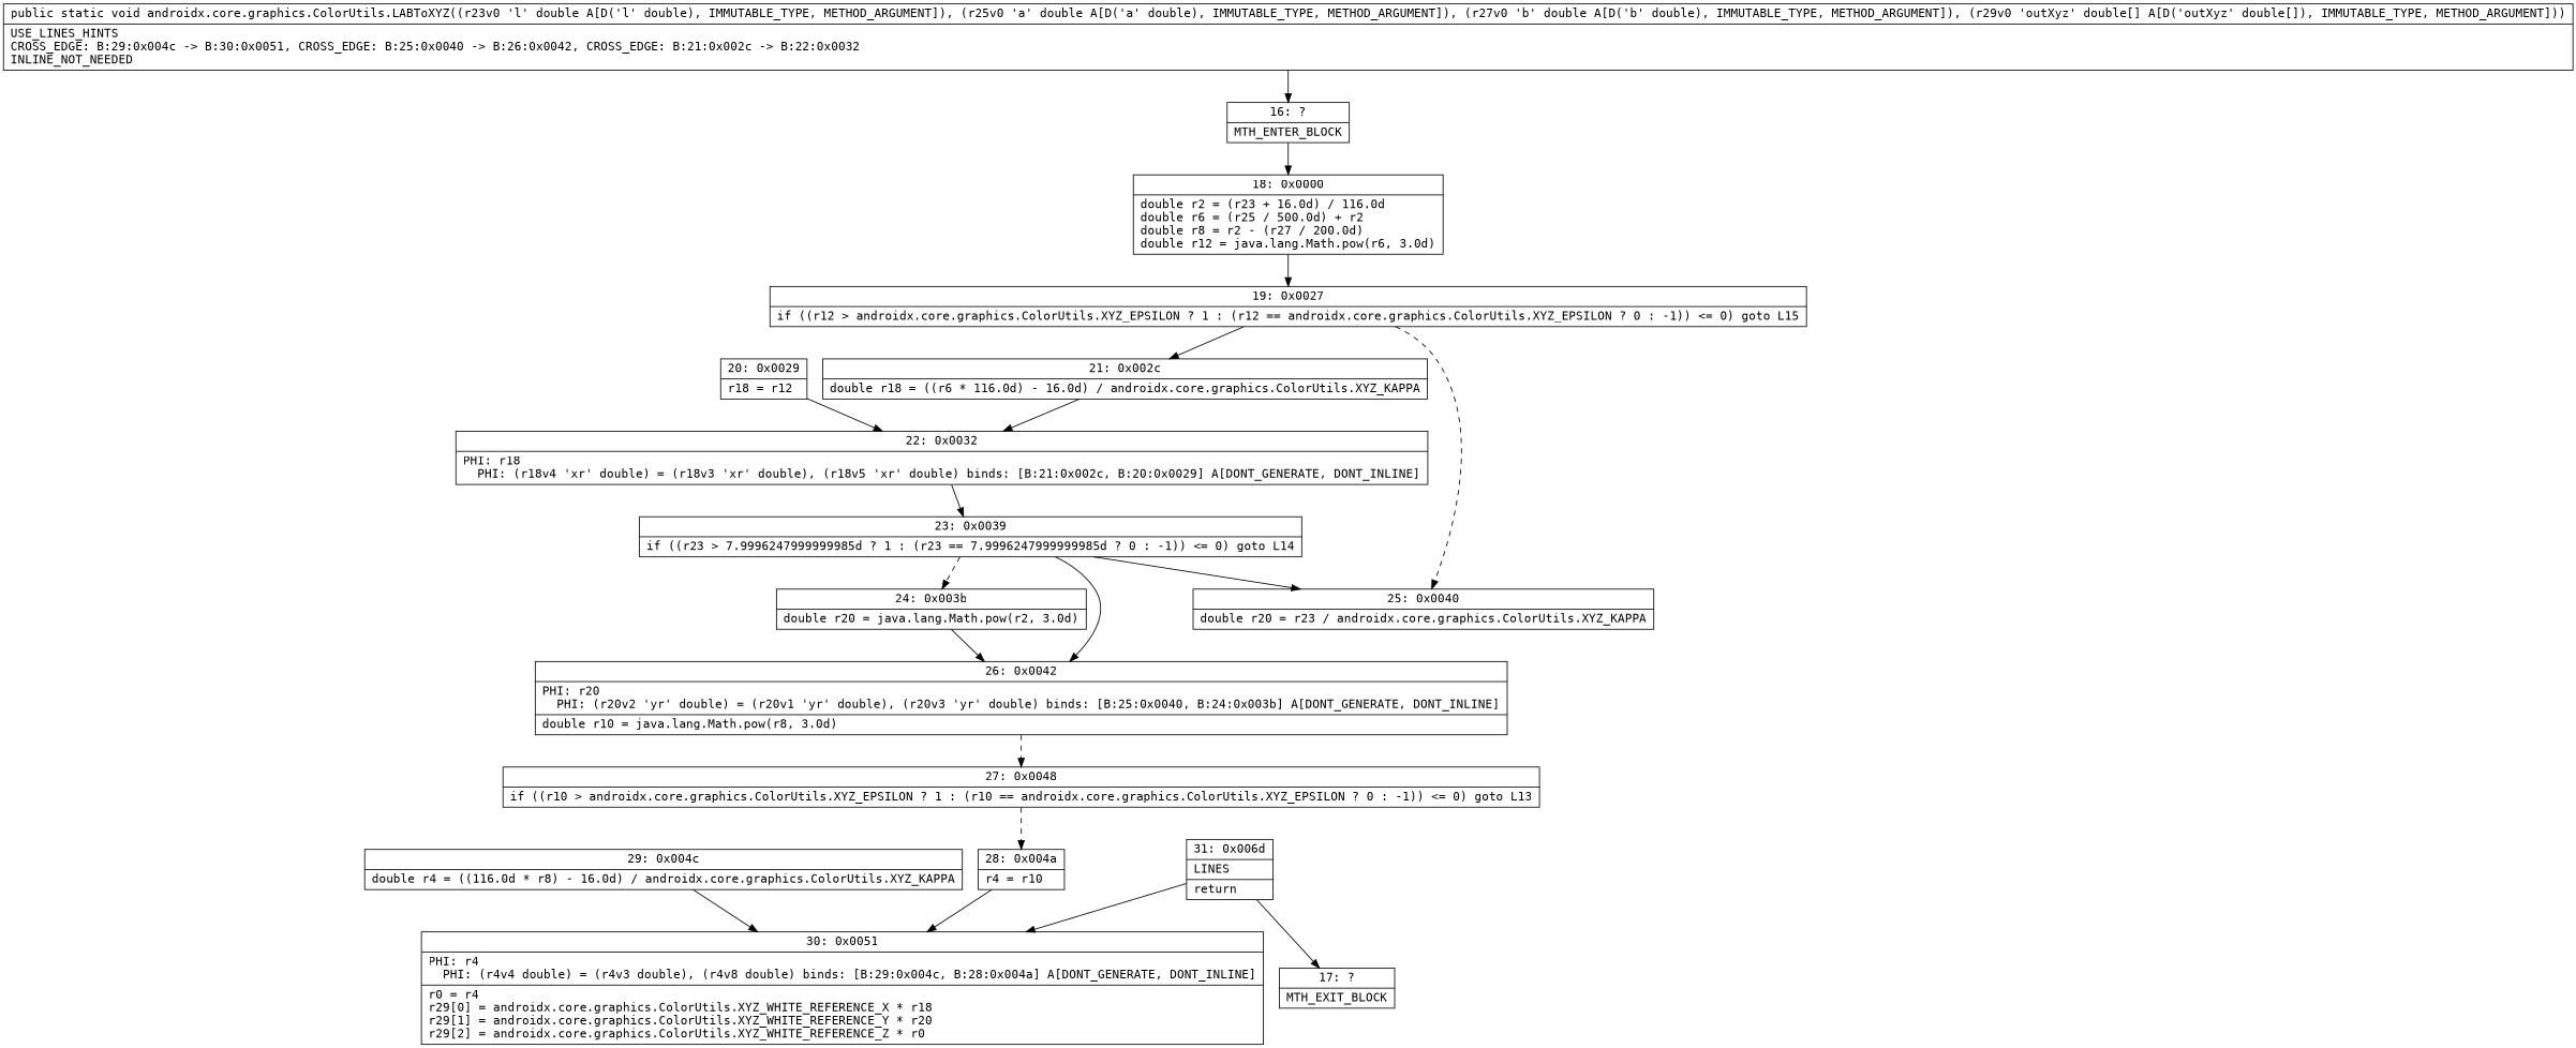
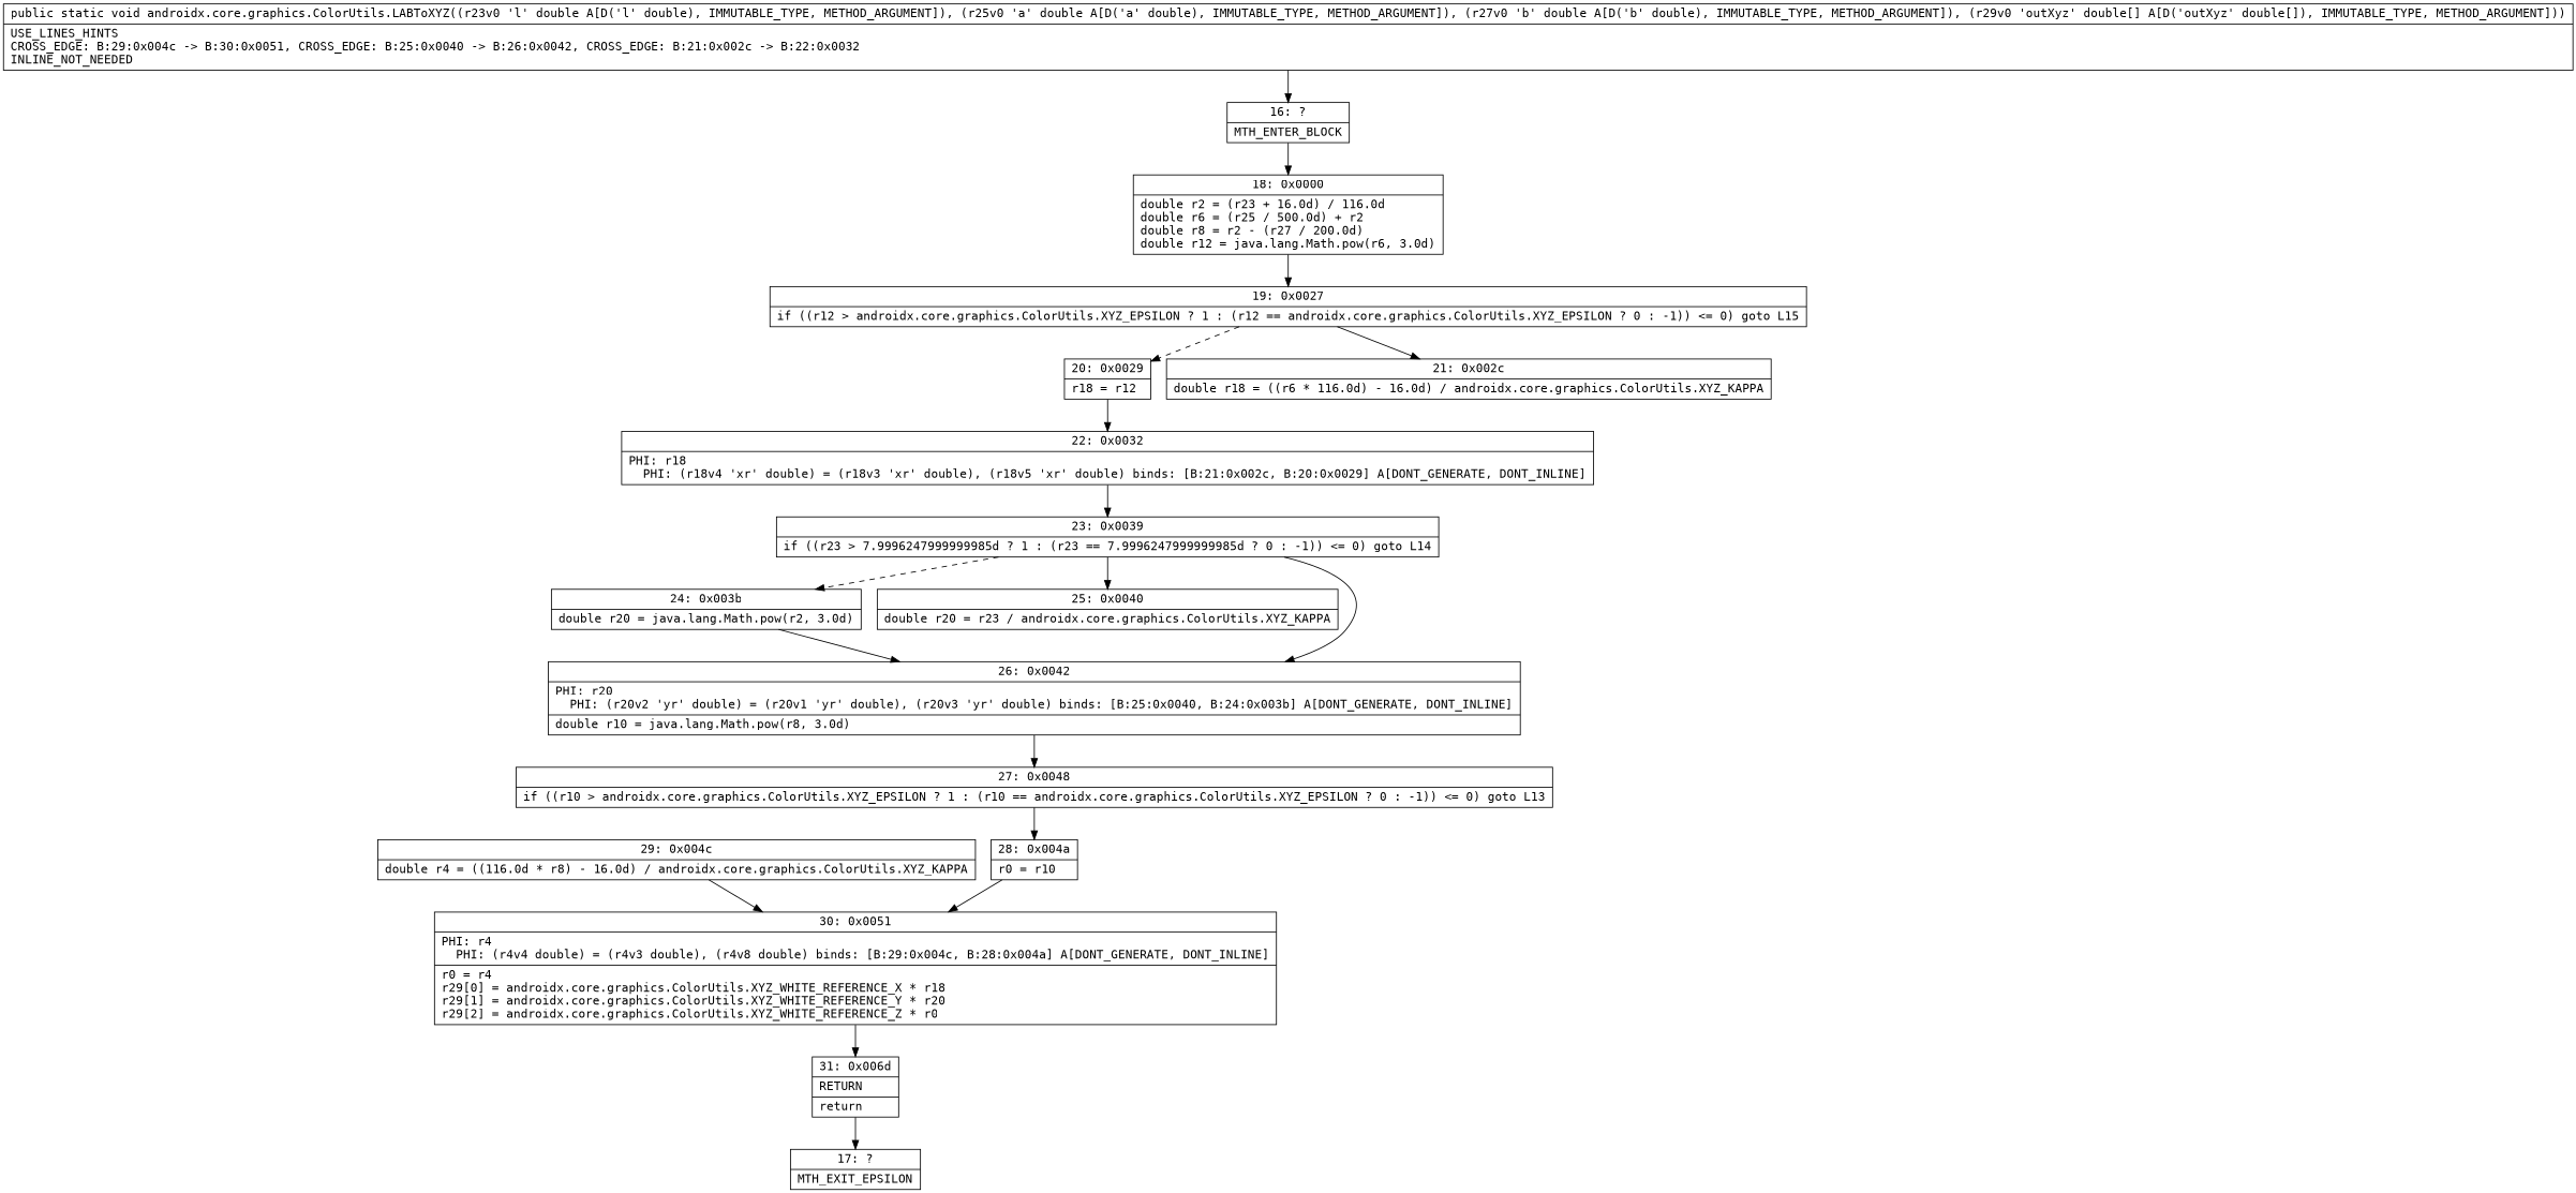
  digraph {
    fontname="DejaVu Sans Mono"
    node [fontname="DejaVu Sans Mono" shape=record]
    edge [fontname="DejaVu Sans Mono"]
    n1 [label="{16\:\ ?|MTH_ENTER_BLOCK\l}"]
    n2 [label="{18\:\ 0x0000|double r2 = (r23 + 16.0d) \/ 116.0d\ldouble r6 = (r25 \/ 500.0d) + r2\ldouble r8 = r2 \- (r27 \/ 200.0d)\ldouble r12 = java.lang.Math.pow(r6, 3.0d)\l}"]
    n3 [label="{19\:\ 0x0027|if ((r12 \> androidx.core.graphics.ColorUtils.XYZ_EPSILON ? 1 : (r12 == androidx.core.graphics.ColorUtils.XYZ_EPSILON ? 0 : \-1)) \<= 0) goto L15\l}"]
    n4 [label="{20\:\ 0x0029|r18 = r12\l}"]
    n5 [label="{21\:\ 0x002c|double r18 = ((r6 * 116.0d) \- 16.0d) \/ androidx.core.graphics.ColorUtils.XYZ_KAPPA\l}"]
    n6 [label="{22\:\ 0x0032|PHI: r18 \l  PHI: (r18v4 'xr' double) = (r18v3 'xr' double), (r18v5 'xr' double) binds: [B:21:0x002c, B:20:0x0029] A[DONT_GENERATE, DONT_INLINE]\l}"]
    n7 [label="{23\:\ 0x0039|if ((r23 \> 7.9996247999999985d ? 1 : (r23 == 7.9996247999999985d ? 0 : \-1)) \<= 0) goto L14\l}"]
    n8 [label="{24\:\ 0x003b|double r20 = java.lang.Math.pow(r2, 3.0d)\l}"]
    n9 [label="{25\:\ 0x0040|double r20 = r23 \/ androidx.core.graphics.ColorUtils.XYZ_KAPPA\l}"]
    n10 [label="{26\:\ 0x0042|PHI: r20 \l  PHI: (r20v2 'yr' double) = (r20v1 'yr' double), (r20v3 'yr' double) binds: [B:25:0x0040, B:24:0x003b] A[DONT_GENERATE, DONT_INLINE]\l|double r10 = java.lang.Math.pow(r8, 3.0d)\l}"]
    n11 [label="{27\:\ 0x0048|if ((r10 \> androidx.core.graphics.ColorUtils.XYZ_EPSILON ? 1 : (r10 == androidx.core.graphics.ColorUtils.XYZ_EPSILON ? 0 : \-1)) \<= 0) goto L13\l}"]
-   n12 [label="{28\:\ 0x004a|r4 = r10\l}"]
+   n12 [label="{28\:\ 0x004a|r0 = r10\l}"]
    n13 [label="{30\:\ 0x0051|PHI: r4 \l  PHI: (r4v4 double) = (r4v3 double), (r4v8 double) binds: [B:29:0x004c, B:28:0x004a] A[DONT_GENERATE, DONT_INLINE]\l|r0 = r4\lr29[0] = androidx.core.graphics.ColorUtils.XYZ_WHITE_REFERENCE_X * r18\lr29[1] = androidx.core.graphics.ColorUtils.XYZ_WHITE_REFERENCE_Y * r20\lr29[2] = androidx.core.graphics.ColorUtils.XYZ_WHITE_REFERENCE_Z * r0\l}"]
    n14 [label="{29\:\ 0x004c|double r4 = ((116.0d * r8) \- 16.0d) \/ androidx.core.graphics.ColorUtils.XYZ_KAPPA\l}"]
-   n15 [label="{31\:\ 0x006d|LINES\l|return\l}"]
-   n16 [label="{17\:\ ?|MTH_EXIT_BLOCK\l}"]
+   n15 [label="{31\:\ 0x006d|RETURN\l|return\l}"]
+   n16 [label="{17\:\ ?|MTH_EXIT_EPSILON\l}"]
    n17 [label="{public static void androidx.core.graphics.ColorUtils.LABToXYZ((r23v0 'l' double A[D('l' double), IMMUTABLE_TYPE, METHOD_ARGUMENT]), (r25v0 'a' double A[D('a' double), IMMUTABLE_TYPE, METHOD_ARGUMENT]), (r27v0 'b' double A[D('b' double), IMMUTABLE_TYPE, METHOD_ARGUMENT]), (r29v0 'outXyz' double[] A[D('outXyz' double[]), IMMUTABLE_TYPE, METHOD_ARGUMENT]))  | USE_LINES_HINTS\lCROSS_EDGE: B:29:0x004c \-\> B:30:0x0051, CROSS_EDGE: B:25:0x0040 \-\> B:26:0x0042, CROSS_EDGE: B:21:0x002c \-\> B:22:0x0032\lINLINE_NOT_NEEDED\l}"]
    n1 -> n2
    n2 -> n3
-   n3 -> n9 [style=dashed]
+   n3 -> n4 [style=dashed]
    n3 -> n5
    n4 -> n6
-   n5 -> n6
    n6 -> n7
    n7 -> n8 [style=dashed]
    n7 -> n9
    n7 -> n10
    n8 -> n10
-   n10 -> n11 [style=dashed]
-   n11 -> n12 [style=dashed]
+   n10 -> n11
+   n11 -> n12 [style=solid]
    n12 -> n13
-   n15 -> n13
+   n13 -> n15
    n14 -> n13
    n15 -> n16
    n17 -> n1
  }
